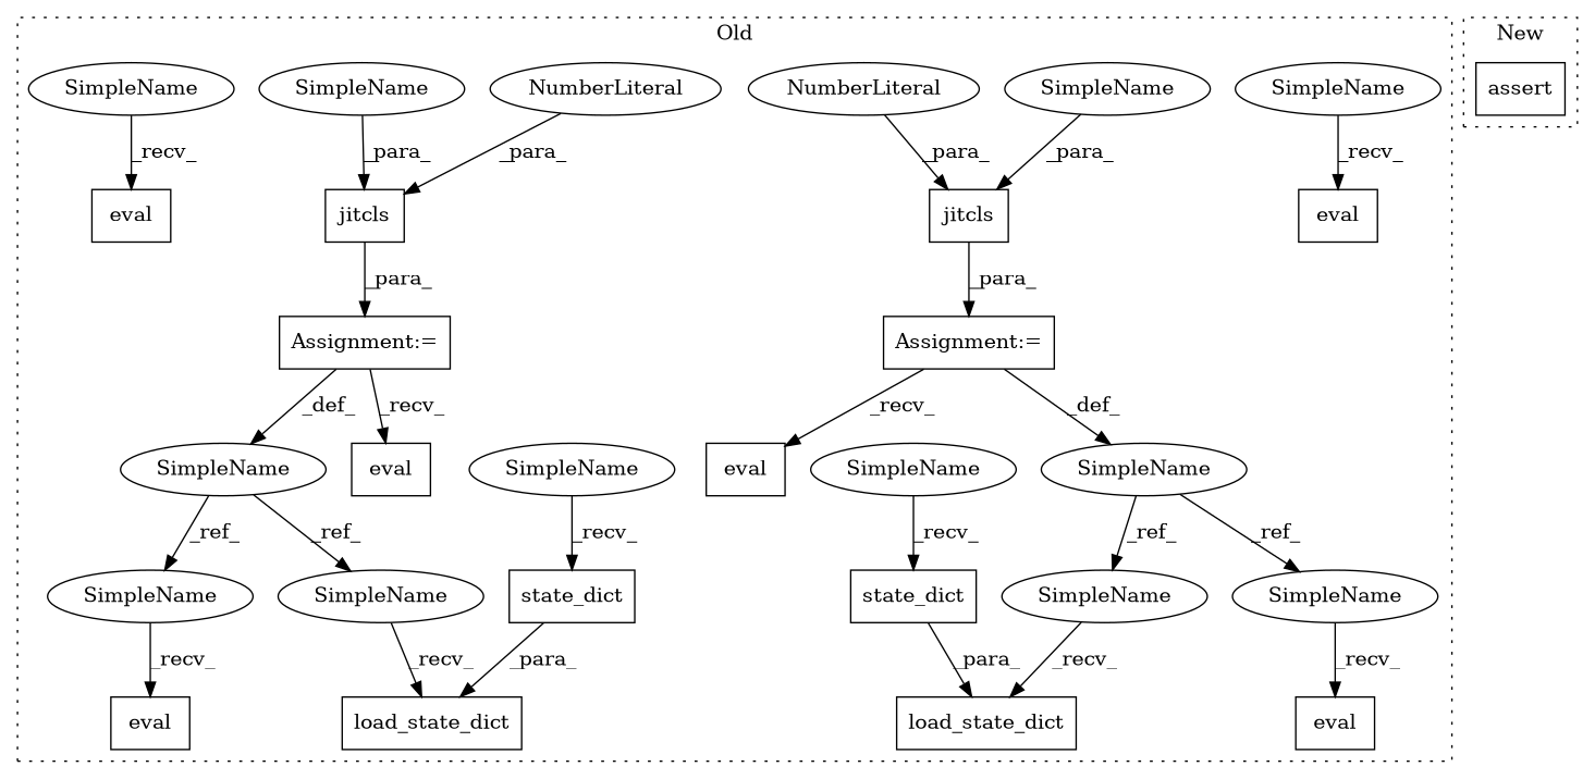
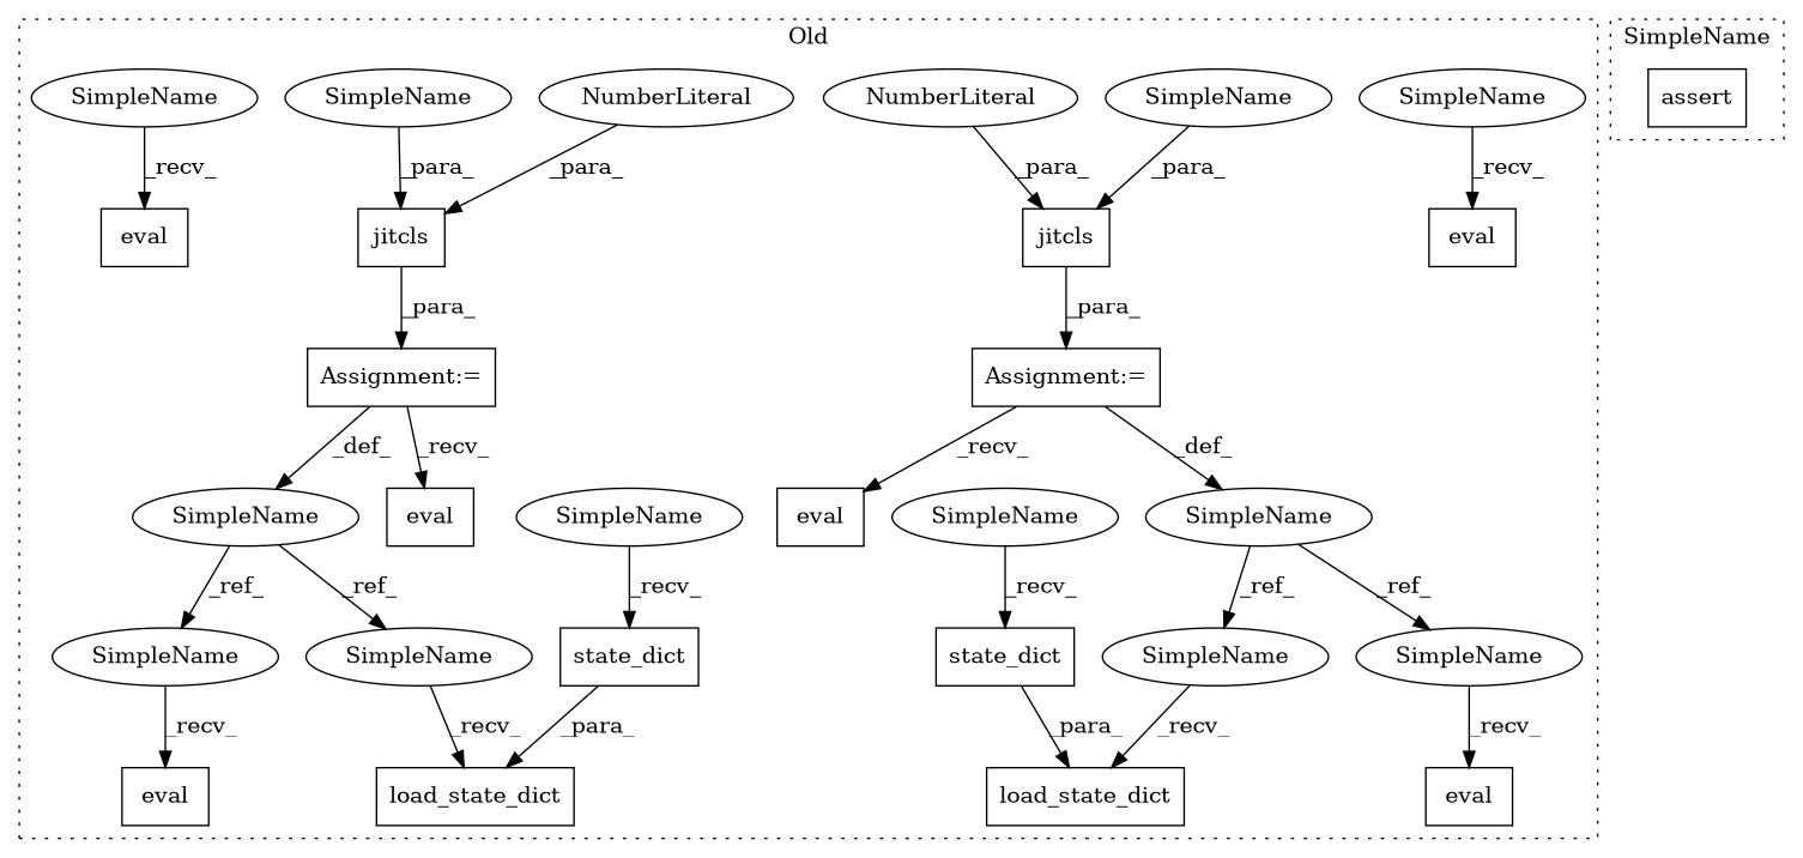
  digraph {
    node [a=32 l=7 shape=box]
    n1 [l="16,1" label=load_state_dict s="775,808"]
    n2 [a=42 label=SimpleName s=729 shape=ellipse]
    n3 [l=6 label=eval s=882]
    n4 [l=12 label=state_dict s=796]
    n5 [l="7,1" label=jitcls s="737,760"]
    n6 [l=6 label=eval s=905]
    n7 [a=7 l=1 label="Assignment:=" s=736]
    n8 [l=6 label=eval s=862]
    n9 [a=34 l=1 label=NumberLiteral s=753 shape=ellipse]
    n10 [l="7,1" label=jitcls s="1782,1810"]
    n11 [a=34 l=1 label=NumberLiteral s=1798 shape=ellipse]
    n12 [l=6 label=eval s=1932]
    n13 [a=42 label=SimpleName s=1774 shape=ellipse]
    n14 [l="16,1" label=load_state_dict s="1825,1858"]
    n15 [l=6 label=eval s=1955]
    n16 [l=12 label=state_dict s=1846]
    n17 [a=7 l=1 label="Assignment:=" s=1781]
    n18 [l=6 label=eval s=1912]
    n19 [a=42 l=4 label=SimpleName s=1907 shape=ellipse]
    n20 [a=42 l=4 label=SimpleName s=1841 shape=ellipse]
    n21 [a=42 l=4 label=SimpleName s=791 shape=ellipse]
    n22 [a=42 l=4 label=SimpleName s=857 shape=ellipse]
    n23 [a=42 label=SimpleName s=1817 shape=ellipse]
    n24 [a=42 label=SimpleName s=1924 shape=ellipse]
    n25 [a=42 label=SimpleName s=767 shape=ellipse]
    n26 [a=42 label=SimpleName s=874 shape=ellipse]
    n27 [a=42 l=8 label=SimpleName s=744 shape=ellipse]
    n28 [a=42 l=8 label=SimpleName s=1789 shape=ellipse]
    n29 [a=6 label=assert s=1103]
    subgraph cluster_1 {
      label=Old
      style=dotted
      n1
      n2
      n3
      n4
      n5
      n6
      n7
      n8
      n9
      n10
      n11
      n12
      n13
      n14
      n15
      n16
      n17
      n18
      n19
      n20
      n21
      n22
      n23
      n24
      n25
      n26
      n27
      n28
    }
    subgraph cluster_2 {
-     label=New
+     label=SimpleName
      style=dotted
      n29
    }
    n2 -> n25 [label=_ref_]
    n2 -> n26 [label=_ref_]
    n4 -> n1 [label=_para_]
    n5 -> n7 [label=_para_]
    n7 -> n2 [label=_def_]
    n7 -> n6 [label=_recv_]
    n9 -> n5 [label=_para_]
    n10 -> n17 [label=_para_]
    n11 -> n10 [label=_para_]
    n13 -> n23 [label=_ref_]
    n13 -> n24 [label=_ref_]
    n16 -> n14 [label=_para_]
    n17 -> n13 [label=_def_]
    n17 -> n15 [label=_recv_]
    n19 -> n18 [label=_recv_]
    n20 -> n16 [label=_recv_]
    n21 -> n4 [label=_recv_]
    n22 -> n8 [label=_recv_]
    n23 -> n14 [label=_recv_]
    n24 -> n12 [label=_recv_]
    n25 -> n1 [label=_recv_]
    n26 -> n3 [label=_recv_]
    n27 -> n5 [label=_para_]
    n28 -> n10 [label=_para_]
  }
